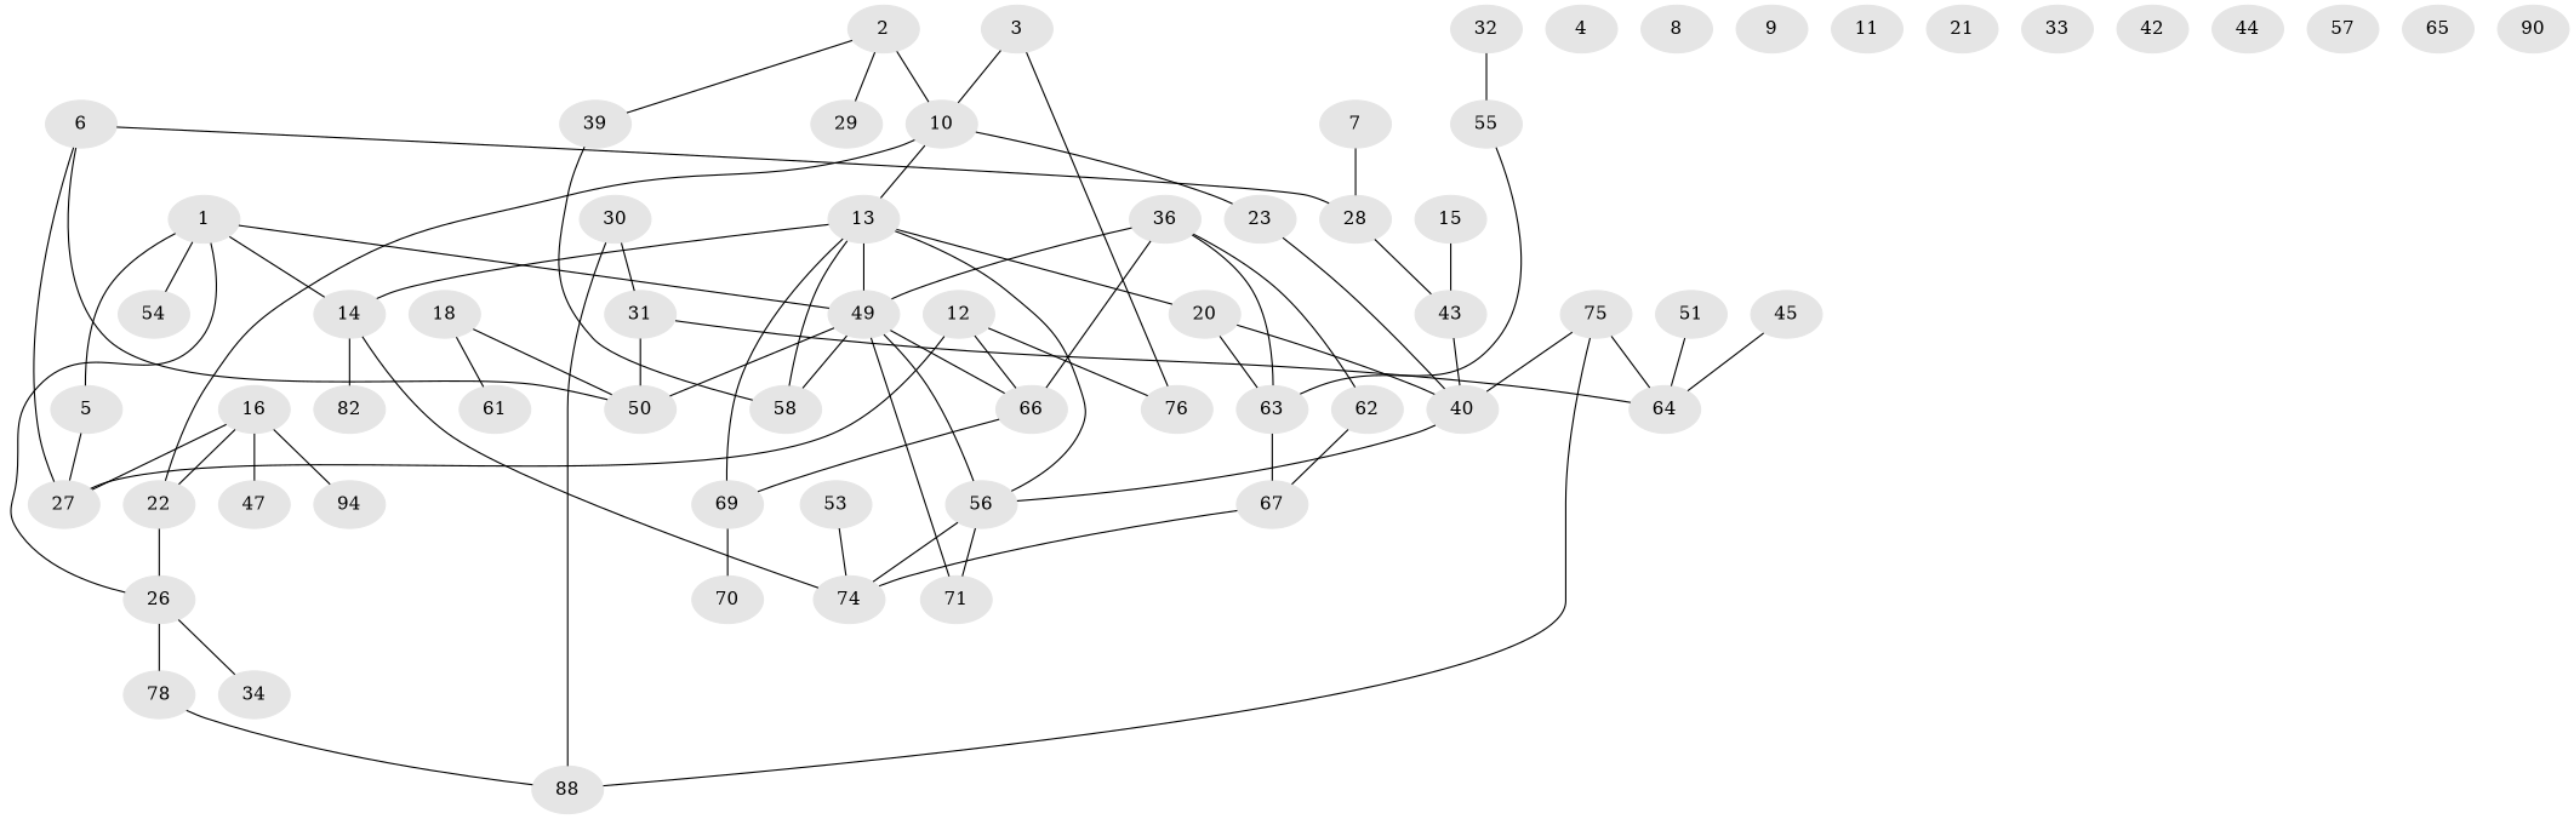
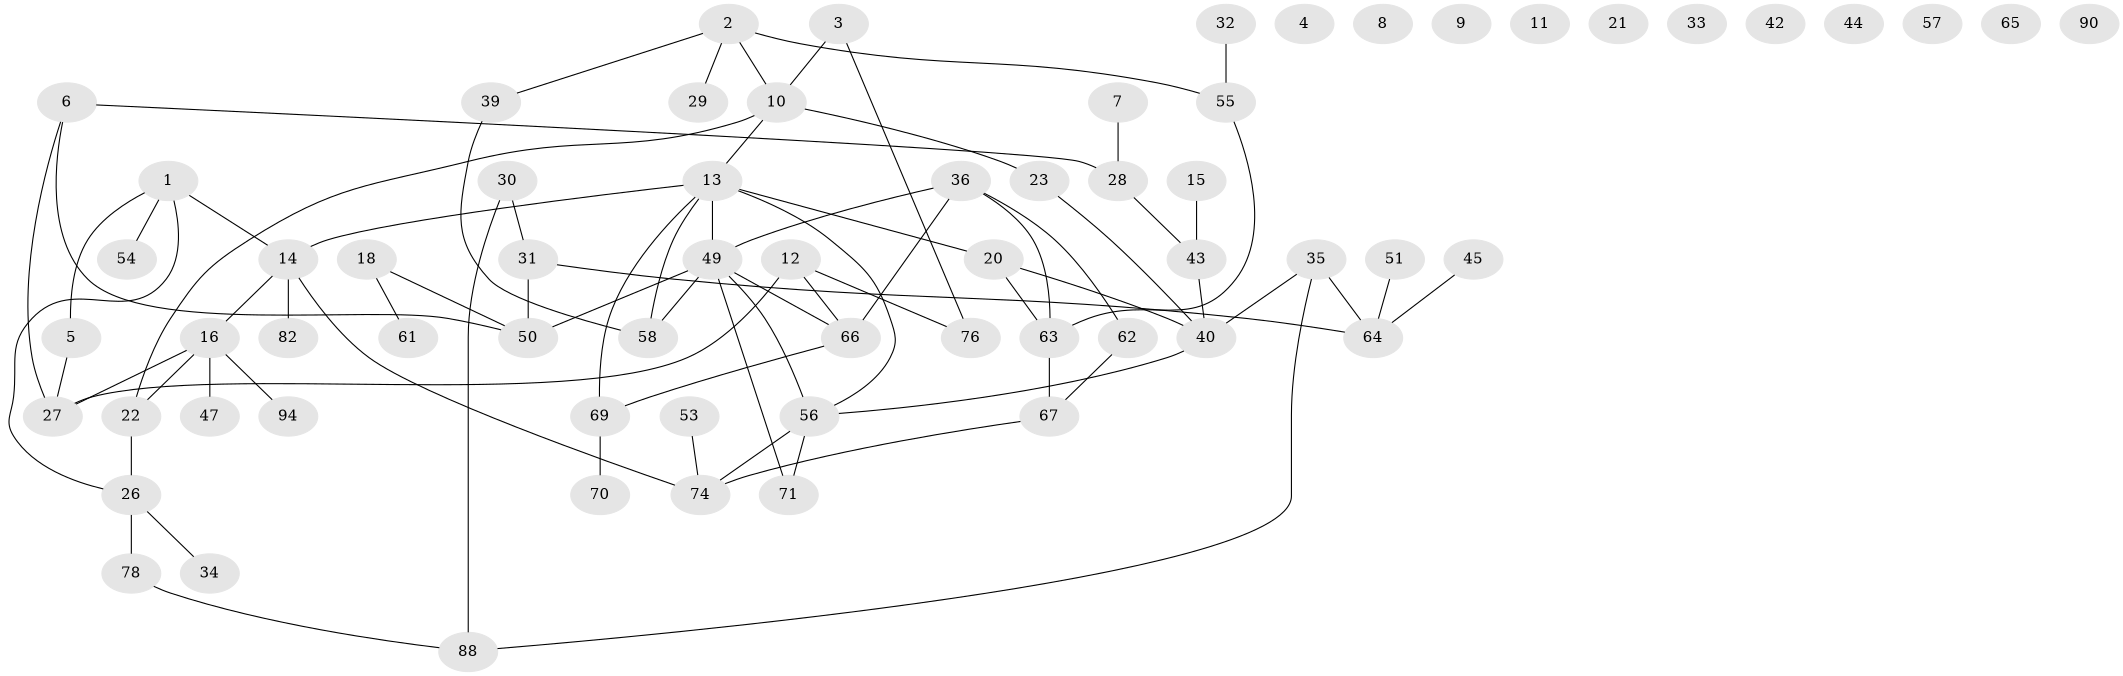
  graph {
    node [color=gray90 style=filled]
    1 [super="+40"]
    5 [super="+91"]
    14 [super="+37"]
    26 [super="+73"]
    49 [super="+85"]
    54
    27
    16 [super="+87"]
    74
    82
    34
    78
    50 [super="+86"]
    66 [super="+75"]
    56 [super="+84"]
    58
    71
    2 [super="+41"]
    10 [super="+17"]
    29
    39
    55 [super="+68"]
    13 [super="+19"]
    22
    23 [super="+89"]
    63
    3 [super="+24"]
    76
    4 [super="+95"]
    6 [super="+48"]
    28 [super="+60"]
    43
    7
    8
    9
    20 [super="+25"]
    69 [super="+93"]
    n38 [label=40 super="+80"]
    11
    12 [super="+77"]
    70
    47
    94
    15
    18
    61 [super="+79"]
    67 [super="+72"]
    21 [super="+52"]
    88 [super="+92"]
    31 [super="+81"]
    64
    30
    32
    33
-   35 [super="+38" label=75]
+   35 [super="+38"]
    36 [super="+83"]
    62
    42 [super="+59"]
    44
    45
    51
    53
    57
    65
    90
    1 -- 5
    1 -- 14
    1 -- 26
-   1 -- 49
    1 -- 54
    5 -- 27
+   14 -- 16
    14 -- 74
    14 -- 82
    26 -- 34
    26 -- 78
    49 -- 50
    49 -- 66
    49 -- 56
    49 -- 58
    49 -- 71
    16 -- 27
    16 -- 22
    16 -- 47
    16 -- 94
    78 -- 88
    66 -- 69
    56 -- 74
    56 -- 71
    2 -- 10
    2 -- 29
    2 -- 39
+   2 -- 55
    10 -- 13
    10 -- 22
    10 -- 23
    39 -- 58
    55 -- 63
    13 -- 14
    13 -- 49
    13 -- 56
    13 -- 58
    13 -- 20
    13 -- 69
    22 -- 26
    23 -- n38
    63 -- 67
    3 -- 10
    3 -- 76
    6 -- 27
    6 -- 50
    6 -- 28
    28 -- 43
    43 -- n38
    7 -- 28
    20 -- 63
    20 -- n38
    69 -- 70
    n38 -- 56
    12 -- 27
    12 -- 66
    12 -- 76
    15 -- 43
    18 -- 50
    18 -- 61
    67 -- 74
    31 -- 50
    31 -- 64
    30 -- 88
    30 -- 31
    32 -- 55
    35 -- n38
    35 -- 88
    35 -- 64
    36 -- 49
    36 -- 66
    36 -- 63
    36 -- 62
    62 -- 67
    45 -- 64
    51 -- 64
    53 -- 74
  }
